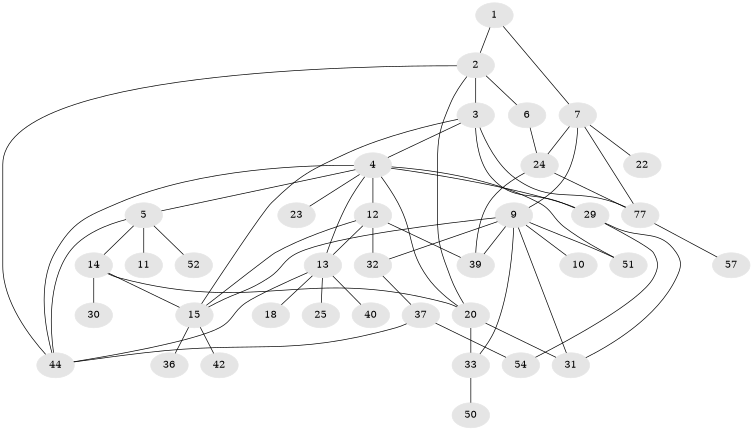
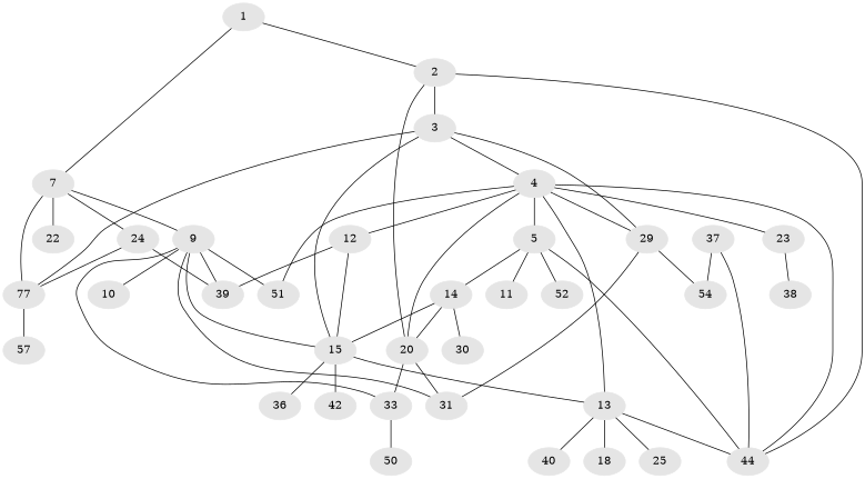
  graph {
    node [color=gray90 style=filled]
    2 [super="+43"]
    3
-   6 [super="+21"]
    20 [super="+28"]
    44
    1
    7 [super="+49"]
    n8 [label=77 super="+53"]
    24 [super="+26"]
    9 [super="+17"]
    22
    4 [super="+8"]
    15 [super="+19"]
    29 [super="+41"]
    31 [super="+45"]
    33 [super="+47"]
    5 [super="+16"]
    12 [super="+34"]
    13 [super="+35"]
    23
    51
    36
    n23 [label=42]
    57
    54
    52
    11
    14 [super="+48"]
-   32
    39
    18
    25
    40
+   38 [super="+55"]
    30
    10
    37 [super="+42"]
    50 [super="+56"]
    2 -- 3 [weight=2]
-   2 -- 6
    2 -- 20
    2 -- 44
    3 -- n8
    3 -- 4
    3 -- 15
    3 -- 29
-   6 -- 24
    20 -- 31
    20 -- 33
    1 -- 2
    1 -- 7
    7 -- n8
    7 -- 24
    7 -- 9
    7 -- 22
    n8 -- 57
    24 -- n8
    24 -- 39
    9 -- 15
    9 -- 31
    9 -- 33
    9 -- 51
-   9 -- 32
    9 -- 39
    9 -- 10
    4 -- 20
    4 -- 44
    4 -- 29
    4 -- 5
    4 -- 12
    4 -- 13
    4 -- 23
    4 -- 51
    15 -- 36
    15 -- n23
    29 -- 31
    29 -- 54
    33 -- 50
    5 -- 44
    5 -- 52
    5 -- 11
    5 -- 14
    12 -- 15
-   12 -- 13
-   12 -- 32
+   15 -- 13
    12 -- 39
    13 -- 44
    13 -- 18
    13 -- 25
    13 -- 40
+   23 -- 38
    14 -- 20
    14 -- 15
    14 -- 30
-   32 -- 37
    37 -- 44
    37 -- 54
  }
